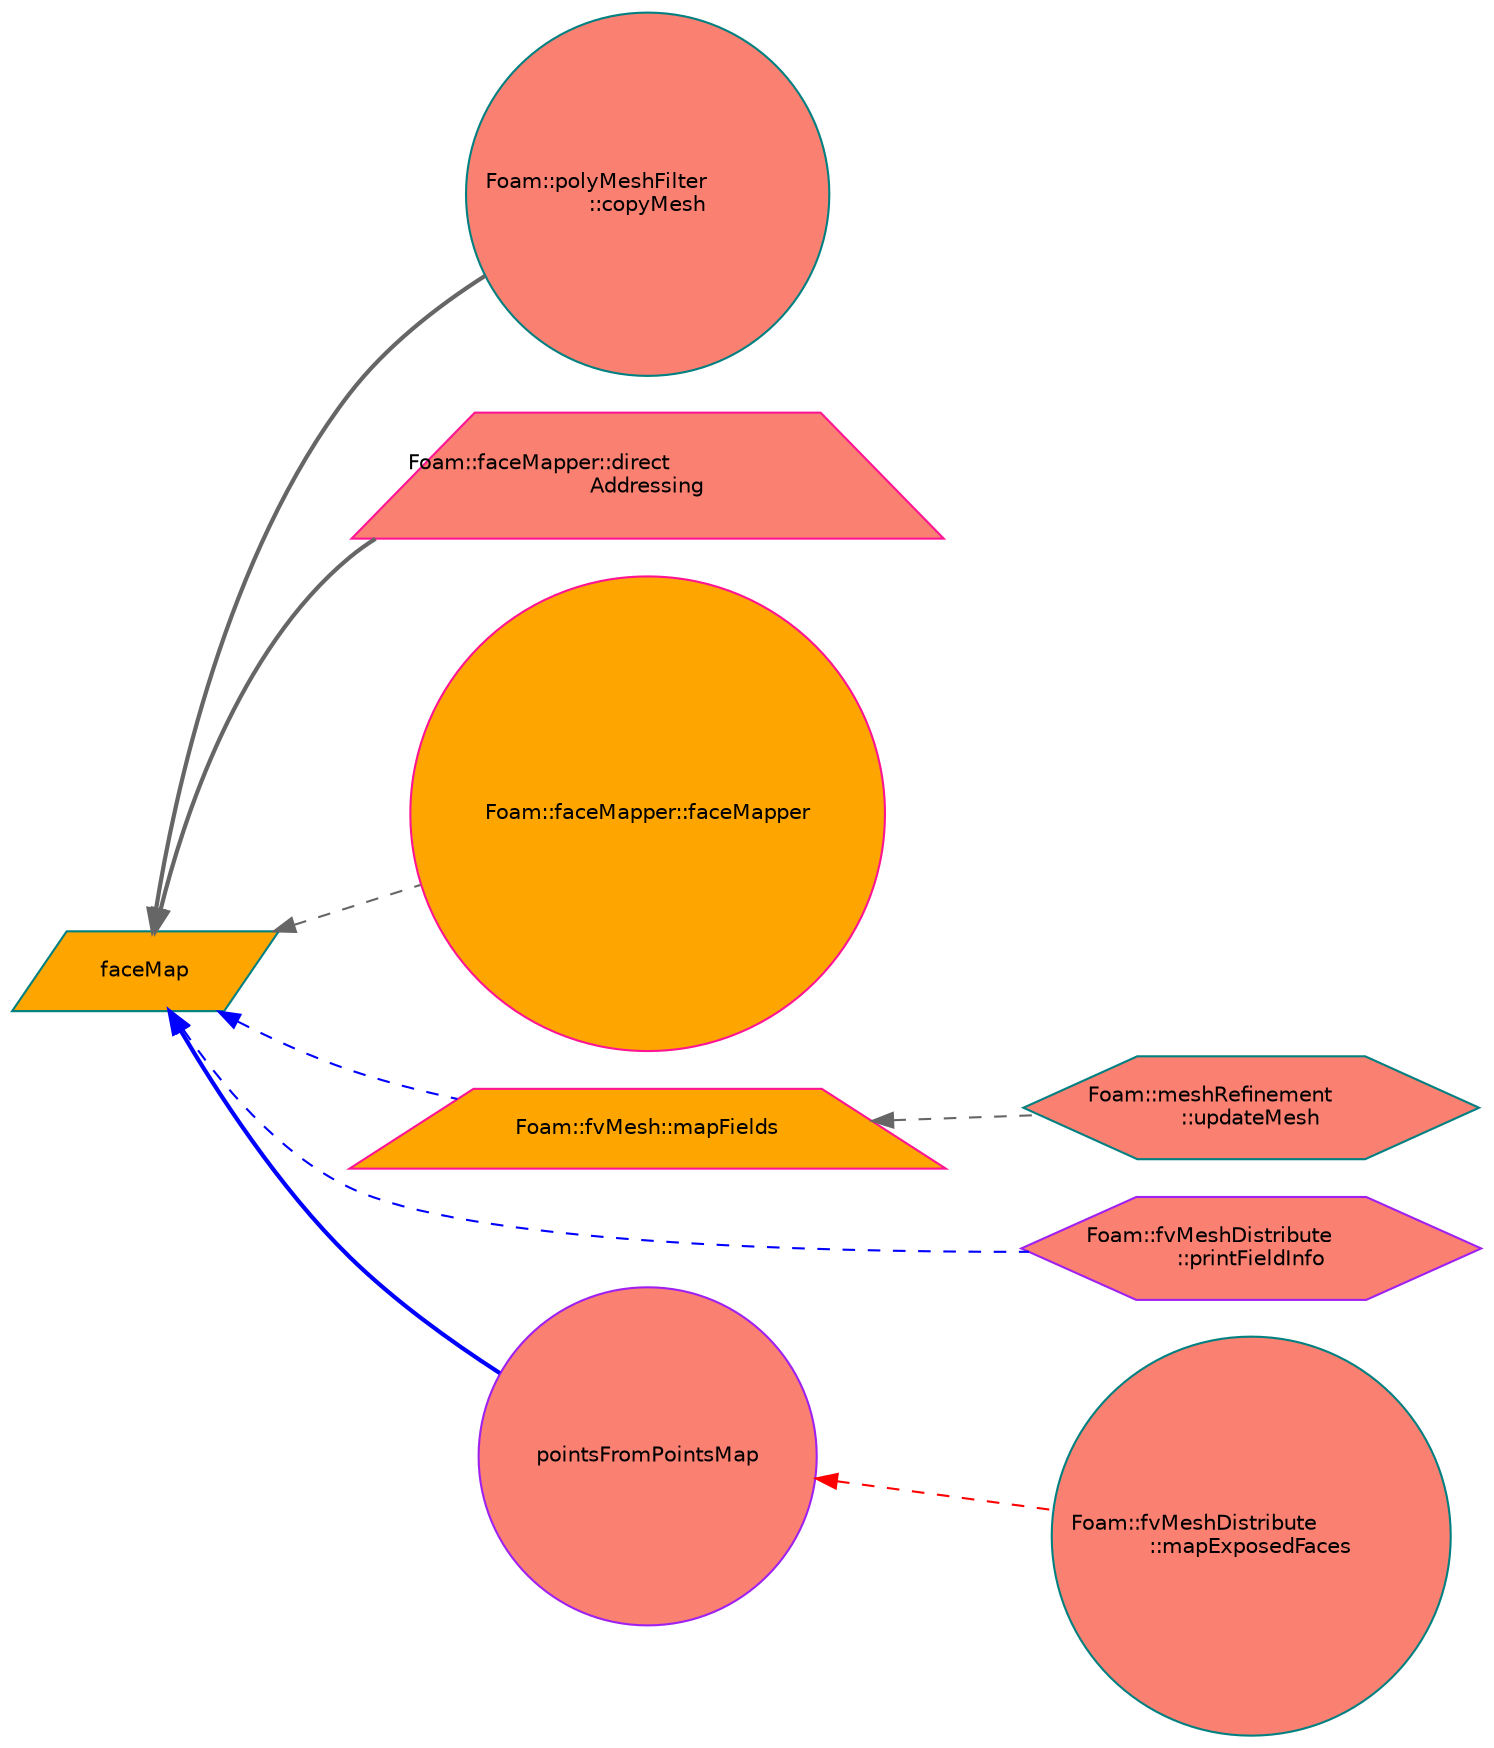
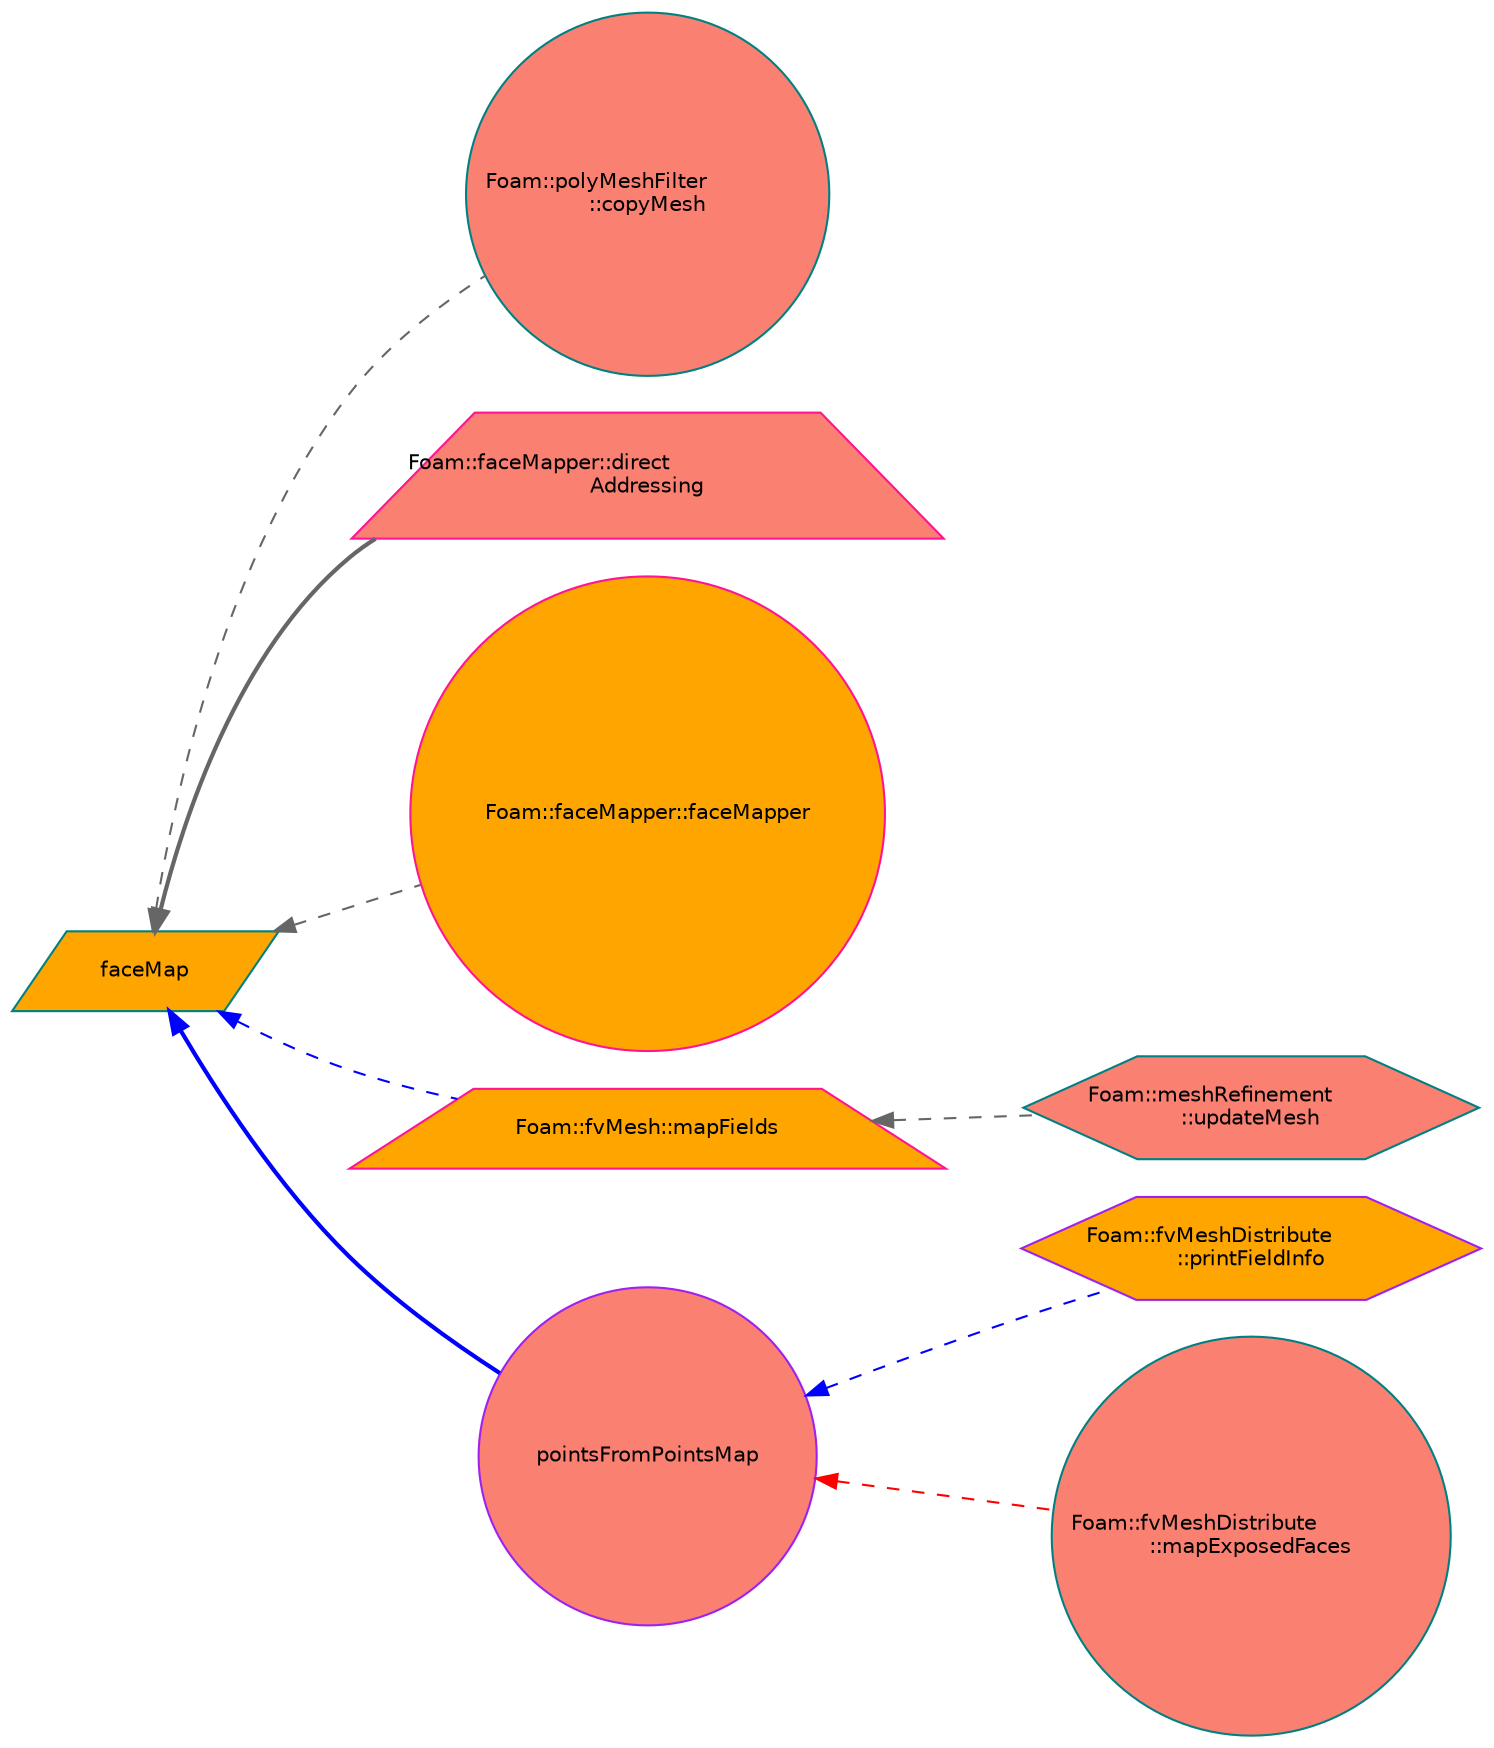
  digraph {
    rankdir=LR
    node [color=teal fillcolor=salmon fontname=Helvetica fontsize=10 shape=circle style=filled]
    edge [color=gray40 dir=back fontname=Helvetica fontsize=10 labelfontname=Helvetica labelfontsize=10 style=dashed]
    n1 [fillcolor=orange fontcolor=black height=0.2 label=faceMap shape=parallelogram width=0.4]
    n2 [height=0.2 label="Foam::polyMeshFilter\l::copyMesh" width=0.4]
    n3 [color=deeppink height=0.2 label="Foam::faceMapper::direct\lAddressing" shape=trapezium width=0.4]
    n4 [color=deeppink fillcolor=orange height=0.2 label="Foam::faceMapper::faceMapper" width=0.4]
    n5 [color=deeppink fillcolor=orange height=0.2 label="Foam::fvMesh::mapFields" shape=trapezium width=0.4]
    n6 [color=purple height=0.2 label=pointsFromPointsMap width=0.4]
-   n7 [color=purple height=0.2 label="Foam::fvMeshDistribute\l::printFieldInfo" shape=hexagon width=0.4]
+   n7 [color=purple fillcolor=orange height=0.2 label="Foam::fvMeshDistribute\l::printFieldInfo" shape=hexagon width=0.4]
    n8 [height=0.2 label="Foam::fvMeshDistribute\l::mapExposedFaces" width=0.4]
    n9 [height=0.2 label="Foam::meshRefinement\l::updateMesh" shape=hexagon width=0.4]
-   n1 -> n2 [style=bold]
+   n1 -> n2
    n1 -> n3 [style=bold]
    n1 -> n4
    n1 -> n5 [color=blue]
    n1 -> n6 [color=blue style=bold]
-   n1 -> n7 [color=blue]
+   n6 -> n7 [color=blue]
    n5 -> n9
    n6 -> n8 [color=red]
  }
